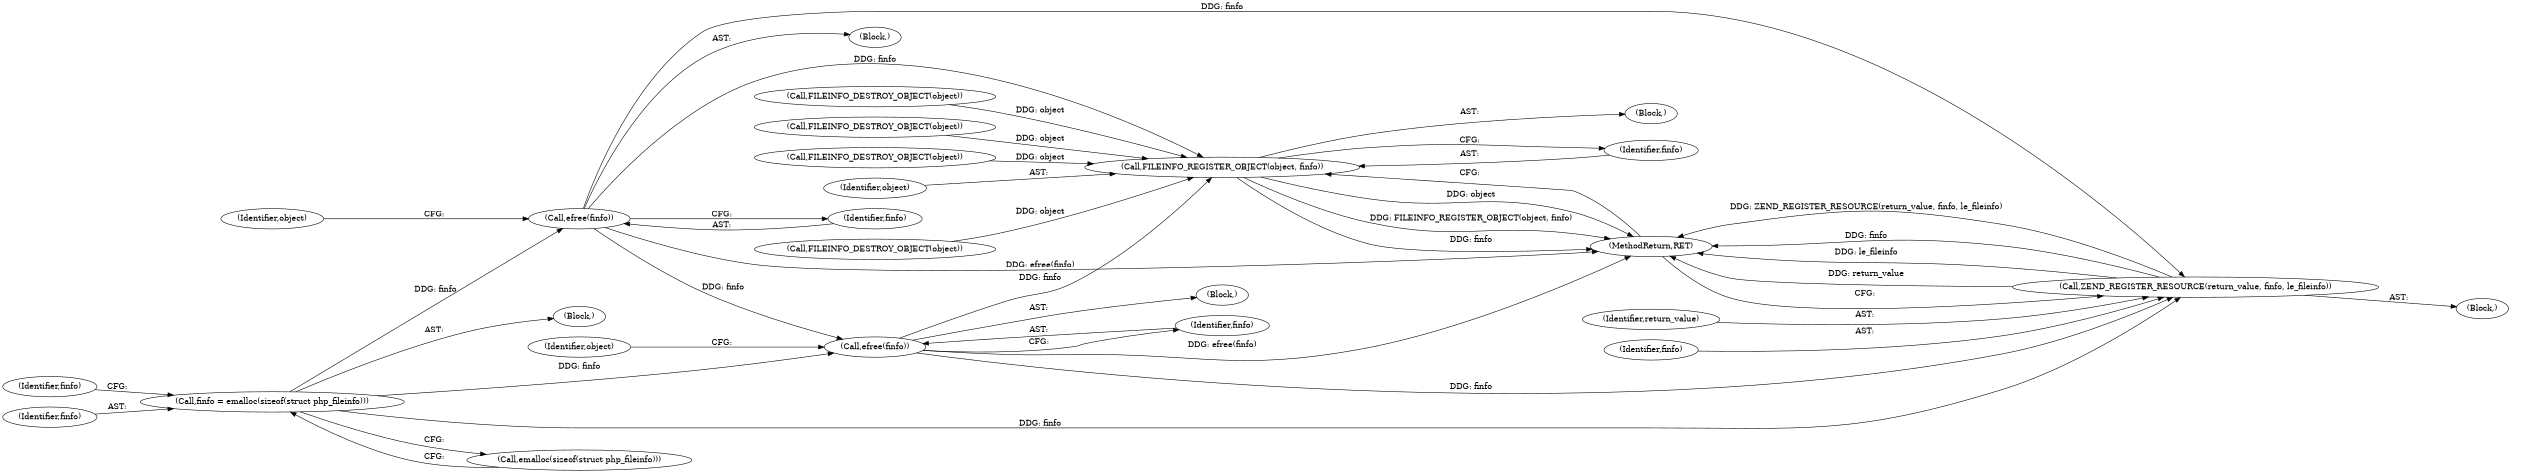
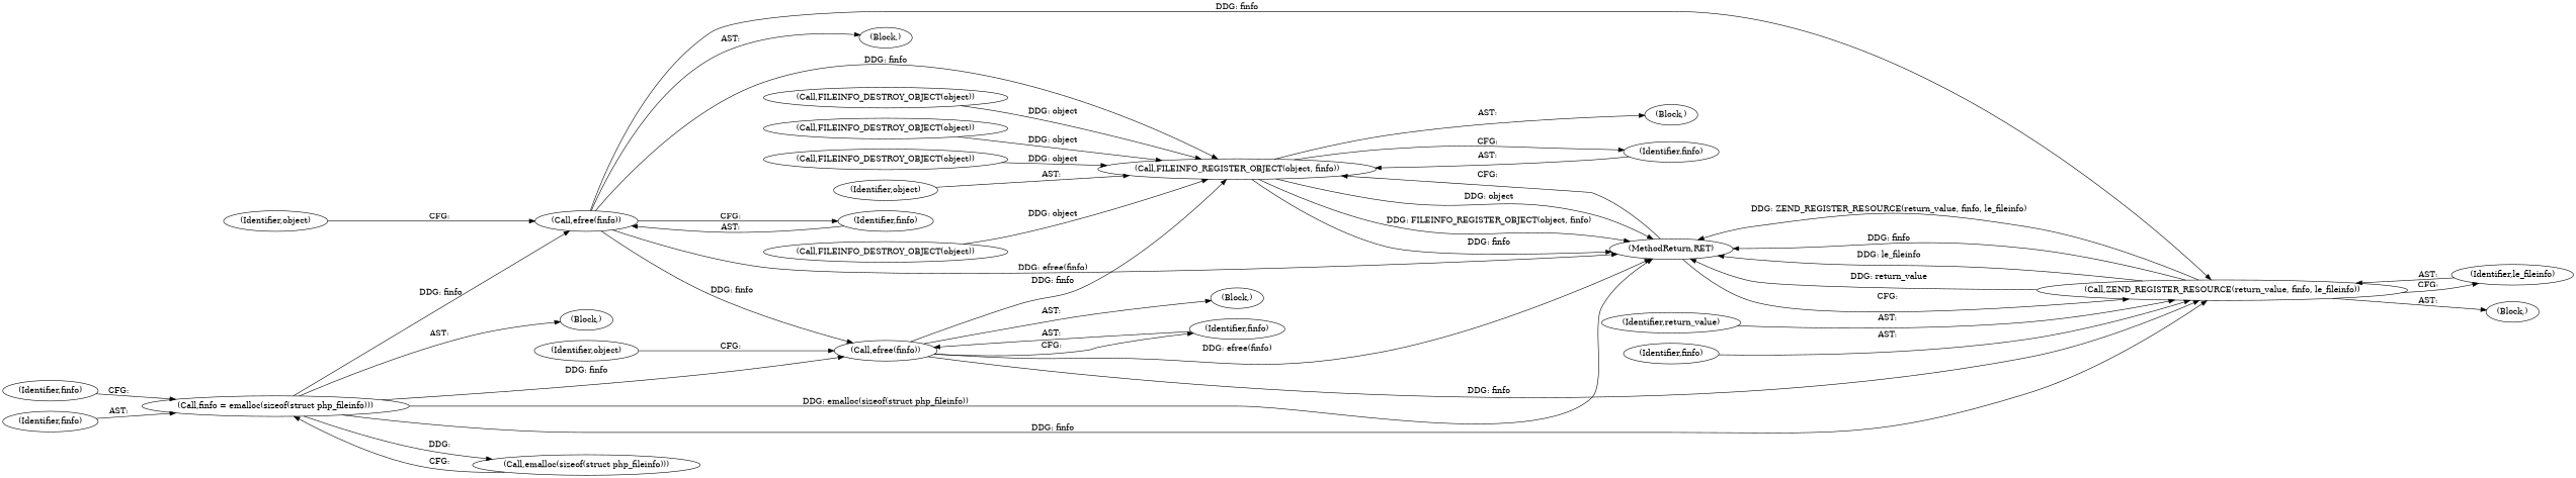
  digraph {
    rankdir=LR
    n1 [label="(Call,efree(finfo))"]
    n2 [label="(Call,FILEINFO_REGISTER_OBJECT(object, finfo))"]
    n3 [label="(Call,ZEND_REGISTER_RESOURCE(return_value, finfo, le_fileinfo))"]
    n4 [label="(Block,)"]
    n5 [label="(Identifier,finfo)"]
    n6 [label="(MethodReturn,RET)"]
    n7 [label="(Block,)"]
    n8 [label="(Identifier,finfo)"]
+   n9 [label="(Identifier,le_fileinfo)"]
    n10 [label="(Block,)"]
    n11 [label="(Call,efree(finfo))"]
    n12 [label="(Block,)"]
    n13 [label="(Identifier,finfo)"]
    n14 [label="(Call,finfo = emalloc(sizeof(struct php_fileinfo)))"]
    n15 [label="(Call,emalloc(sizeof(struct php_fileinfo)))"]
    n16 [label="(Block,)"]
    n17 [label="(Identifier,finfo)"]
    n18 [label="(Identifier,return_value)"]
    n19 [label="(Call,FILEINFO_DESTROY_OBJECT(object))"]
    n20 [label="(Identifier,object)"]
    n21 [label="(Identifier,object)"]
    n22 [label="(Call,FILEINFO_DESTROY_OBJECT(object))"]
    n23 [label="(Identifier,finfo)"]
    n24 [label="(Call,FILEINFO_DESTROY_OBJECT(object))"]
    n25 [label="(Identifier,object)"]
    n26 [label="(Call,FILEINFO_DESTROY_OBJECT(object))"]
    n27 [label="(Identifier,finfo)"]
    n1 -> n2 [label="DDG: finfo"]
    n1 -> n3 [label="DDG: finfo"]
    n1 -> n4 [label="AST: "]
    n1 -> n5 [label="CFG: "]
    n1 -> n6 [label="DDG: efree(finfo)"]
    n2 -> n6 [label="DDG: object"]
    n2 -> n6 [label="DDG: FILEINFO_REGISTER_OBJECT(object, finfo)"]
    n2 -> n6 [label="DDG: finfo"]
    n2 -> n7 [label="AST: "]
    n2 -> n8 [label="CFG: "]
    n3 -> n6 [label="DDG: ZEND_REGISTER_RESOURCE(return_value, finfo, le_fileinfo)"]
    n3 -> n6 [label="DDG: finfo"]
    n3 -> n6 [label="DDG: le_fileinfo"]
    n3 -> n6 [label="DDG: return_value"]
+   n3 -> n9 [label="CFG: "]
    n3 -> n10 [label="AST: "]
    n5 -> n1 [label="AST: "]
    n6 -> n2 [label="CFG: "]
    n6 -> n3 [label="CFG: "]
    n8 -> n2 [label="AST: "]
+   n9 -> n3 [label="AST: "]
    n11 -> n1 [label="DDG: finfo"]
    n11 -> n2 [label="DDG: finfo"]
    n11 -> n3 [label="DDG: finfo"]
    n11 -> n6 [label="DDG: efree(finfo)"]
    n11 -> n12 [label="AST: "]
    n11 -> n13 [label="CFG: "]
    n13 -> n11 [label="AST: "]
    n14 -> n1 [label="DDG: finfo"]
    n14 -> n3 [label="DDG: finfo"]
+   n14 -> n6 [label="DDG: emalloc(sizeof(struct php_fileinfo))"]
    n14 -> n11 [label="DDG: finfo"]
-   n14 -> n15 [label="CFG: "]
+   n14 -> n15 [label="DDG: "]
    n14 -> n16 [label="AST: "]
    n15 -> n14 [label="CFG: "]
    n17 -> n14 [label="CFG: "]
    n18 -> n3 [label="AST: "]
    n19 -> n2 [label="DDG: object"]
    n20 -> n1 [label="CFG: "]
    n21 -> n11 [label="CFG: "]
    n22 -> n2 [label="DDG: object"]
    n23 -> n14 [label="AST: "]
    n24 -> n2 [label="DDG: object"]
    n25 -> n2 [label="AST: "]
    n26 -> n2 [label="DDG: object"]
    n27 -> n3 [label="AST: "]
  }
